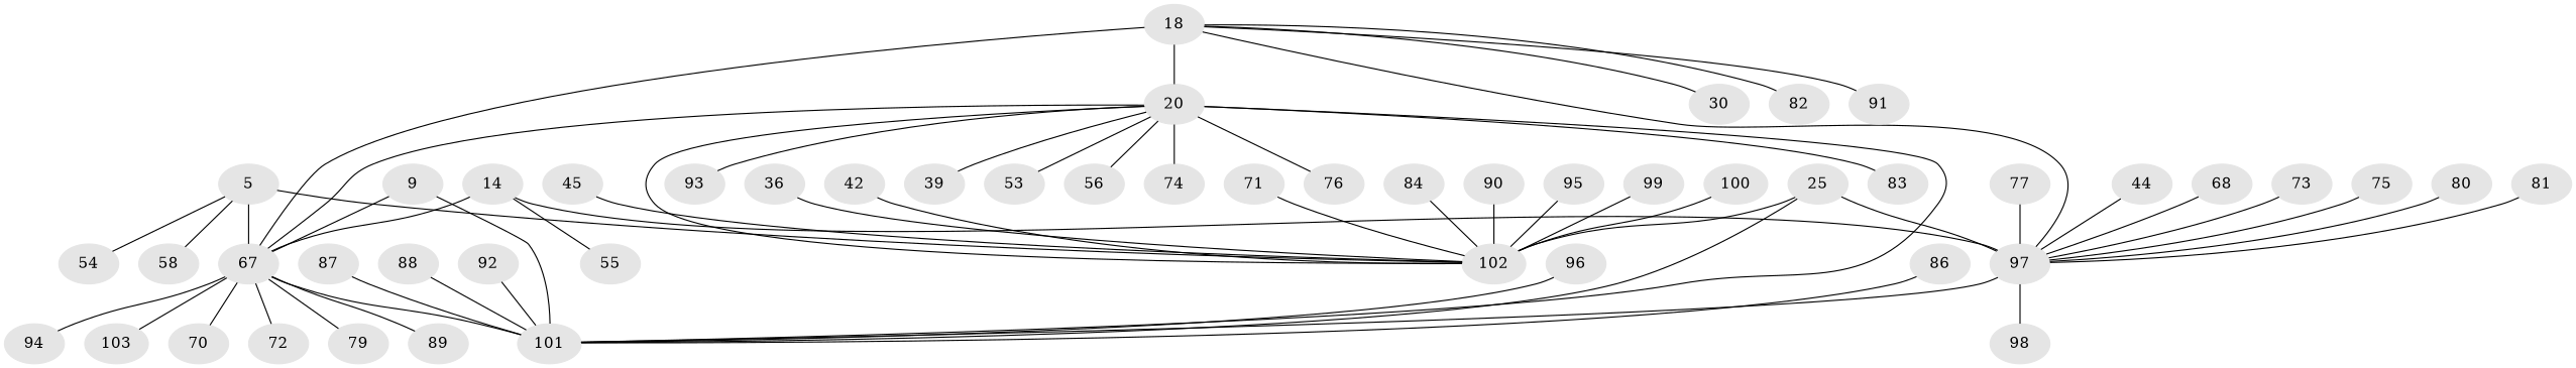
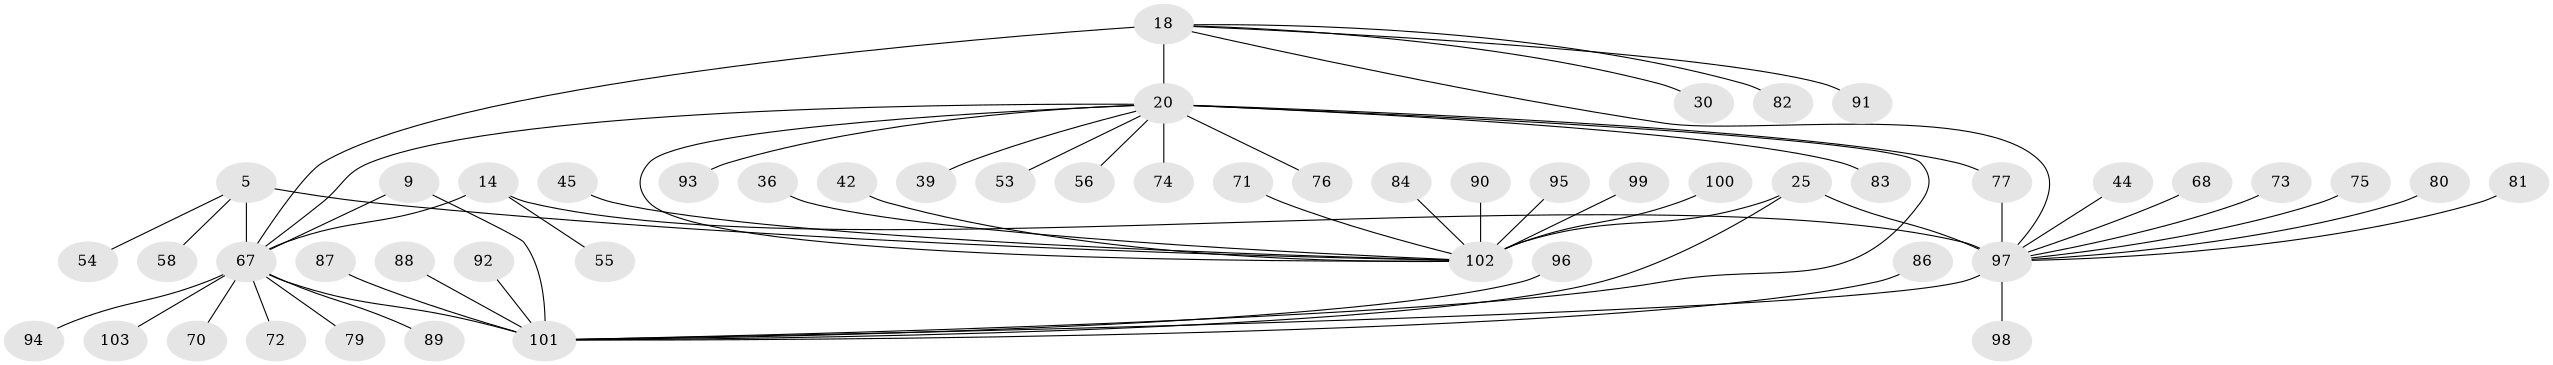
  graph {
    node [color=gray90 style=filled]
    5 [super="+1"]
    54 [super="+50"]
    58
    67 [super="+57+66+65"]
    102 [super="+69+22+26+24+32+34"]
    101 [super="+64+10+45+49+63+85+7+48"]
    70
    72
    79
    89
    94
    103 [super="+62"]
    9 [super="+8"]
    14 [super="+12"]
    55
    97 [super="+61+78+13+15+37+38+46+41+43"]
    98
    18 [super="+17"]
    20 [super="+19+16"]
    30
    82
    91
    39
    53
    56
    74
    76
    77
    83
    93
    25 [super="+23"]
    n32 [label=45 super="+31"]
    36
    42
    44
    68
    71
    73
    75
    80
    81
    84 [super="+60"]
    86
    87
    88
    90
    92
    95
    96 [super="+27"]
    99
    100
    5 -- 54
    5 -- 58
    5 -- 67 [weight=7]
    5 -- 102
    67 -- 101
    67 -- 70
    67 -- 72
    67 -- 79
    67 -- 89
    67 -- 94
    67 -- 103
    9 -- 67
    9 -- 101 [weight=6]
    14 -- 67
    14 -- 55
    14 -- 97 [weight=6]
    97 -- 101
    97 -- 98
    18 -- 67
    18 -- 97
    18 -- 20 [weight=6]
    18 -- 30
    18 -- 82
    18 -- 91
    20 -- 67
    20 -- 102 [weight=2]
    20 -- 101
    20 -- 39
    20 -- 53
    20 -- 56
    20 -- 74
    20 -- 76
+   20 -- 77
    20 -- 83
    20 -- 93
    77 -- 97 [weight=2]
    25 -- 102 [weight=6]
    25 -- 101
    25 -- 97
    n32 -- 102
    36 -- 102
    42 -- 102
    44 -- 97
    68 -- 97
    71 -- 102
    73 -- 97
    75 -- 97
    80 -- 97
    81 -- 97
    84 -- 102
    86 -- 101
    87 -- 101
    88 -- 101
    90 -- 102
    92 -- 101
    95 -- 102
    96 -- 101
    99 -- 102
    100 -- 102
  }
